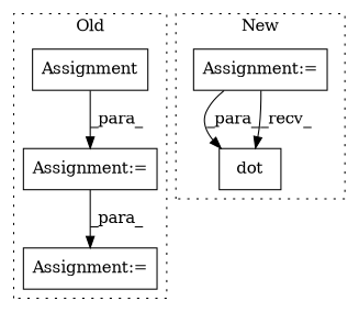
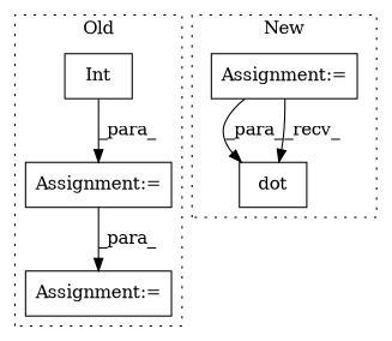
  digraph {
    node [a=7 l=1 shape=box]
-   n1 [a=32 l="4,1" label=Assignment s="496,525"]
+   n1 [a=32 l="4,1" label=Int s="496,525"]
    n2 [label="Assignment:=" s=710]
    n3 [label="Assignment:=" s=495]
    n4 [a=32 l="4,1" label=dot s="942,973"]
    n5 [label="Assignment:=" s=609]
    subgraph cluster_1 {
      label=Old
      style=dotted
      n1
      n2
      n3
    }
    subgraph cluster_2 {
      label=New
      style=dotted
      n4
      n5
    }
    n1 -> n3 [label=_para_]
    n3 -> n2 [label=_para_]
    n5 -> n4 [label=_para_]
    n5 -> n4 [label=_recv_]
  }
